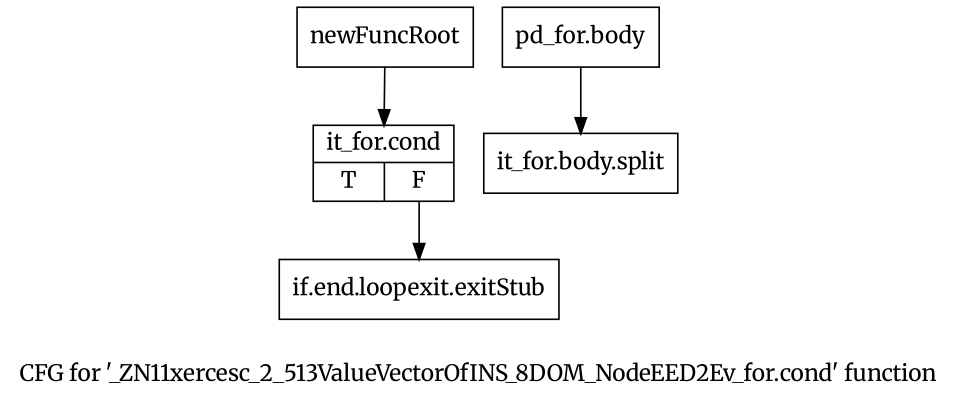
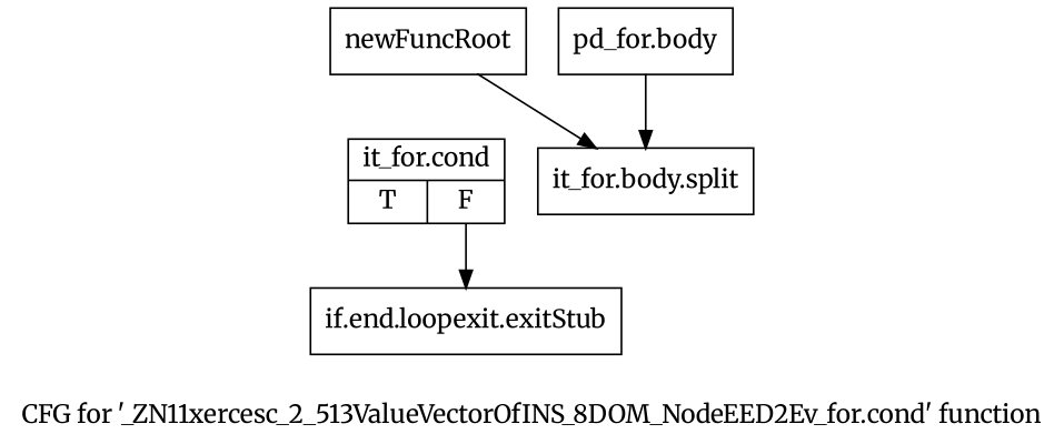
  digraph {
    fontname=Merriweather
    label="CFG for '_ZN11xercesc_2_513ValueVectorOfINS_8DOM_NodeEED2Ev_for.cond' function"
    node [fontname=Merriweather shape=record]
    edge [fontname=Merriweather]
    n1 [label="{newFuncRoot}"]
    n2 [label="{it_for.cond|{<s0>T|<s1>F}}"]
    n3 [label="{if.end.loopexit.exitStub}"]
    n4 [label="{pd_for.body}"]
    n5 [label="{it_for.body.split}"]
-   n1 -> n2
+   n1 -> n5
    n2 -> n3 [tailport=s1]
    n4 -> n5
  }
